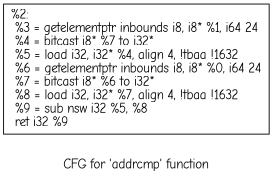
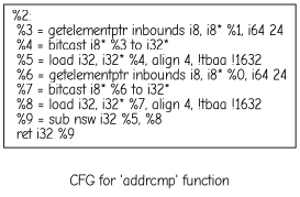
  digraph {
    label="CFG for 'addrcmp' function"
    fontname="Comic Neue"
-   n1 [label="{%2:\l  %3 = getelementptr inbounds i8, i8* %1, i64 24\l  %4 = bitcast i8* %7 to i32*\l  %5 = load i32, i32* %4, align 4, !tbaa !1632\l  %6 = getelementptr inbounds i8, i8* %0, i64 24\l  %7 = bitcast i8* %6 to i32*\l  %8 = load i32, i32* %7, align 4, !tbaa !1632\l  %9 = sub nsw i32 %5, %8\l  ret i32 %9\l}" shape=record fontname="Comic Neue"]
+   n1 [label="{%2:\l  %3 = getelementptr inbounds i8, i8* %1, i64 24\l  %4 = bitcast i8* %3 to i32*\l  %5 = load i32, i32* %4, align 4, !tbaa !1632\l  %6 = getelementptr inbounds i8, i8* %0, i64 24\l  %7 = bitcast i8* %6 to i32*\l  %8 = load i32, i32* %7, align 4, !tbaa !1632\l  %9 = sub nsw i32 %5, %8\l  ret i32 %9\l}" shape=record fontname="Comic Neue"]
  }
